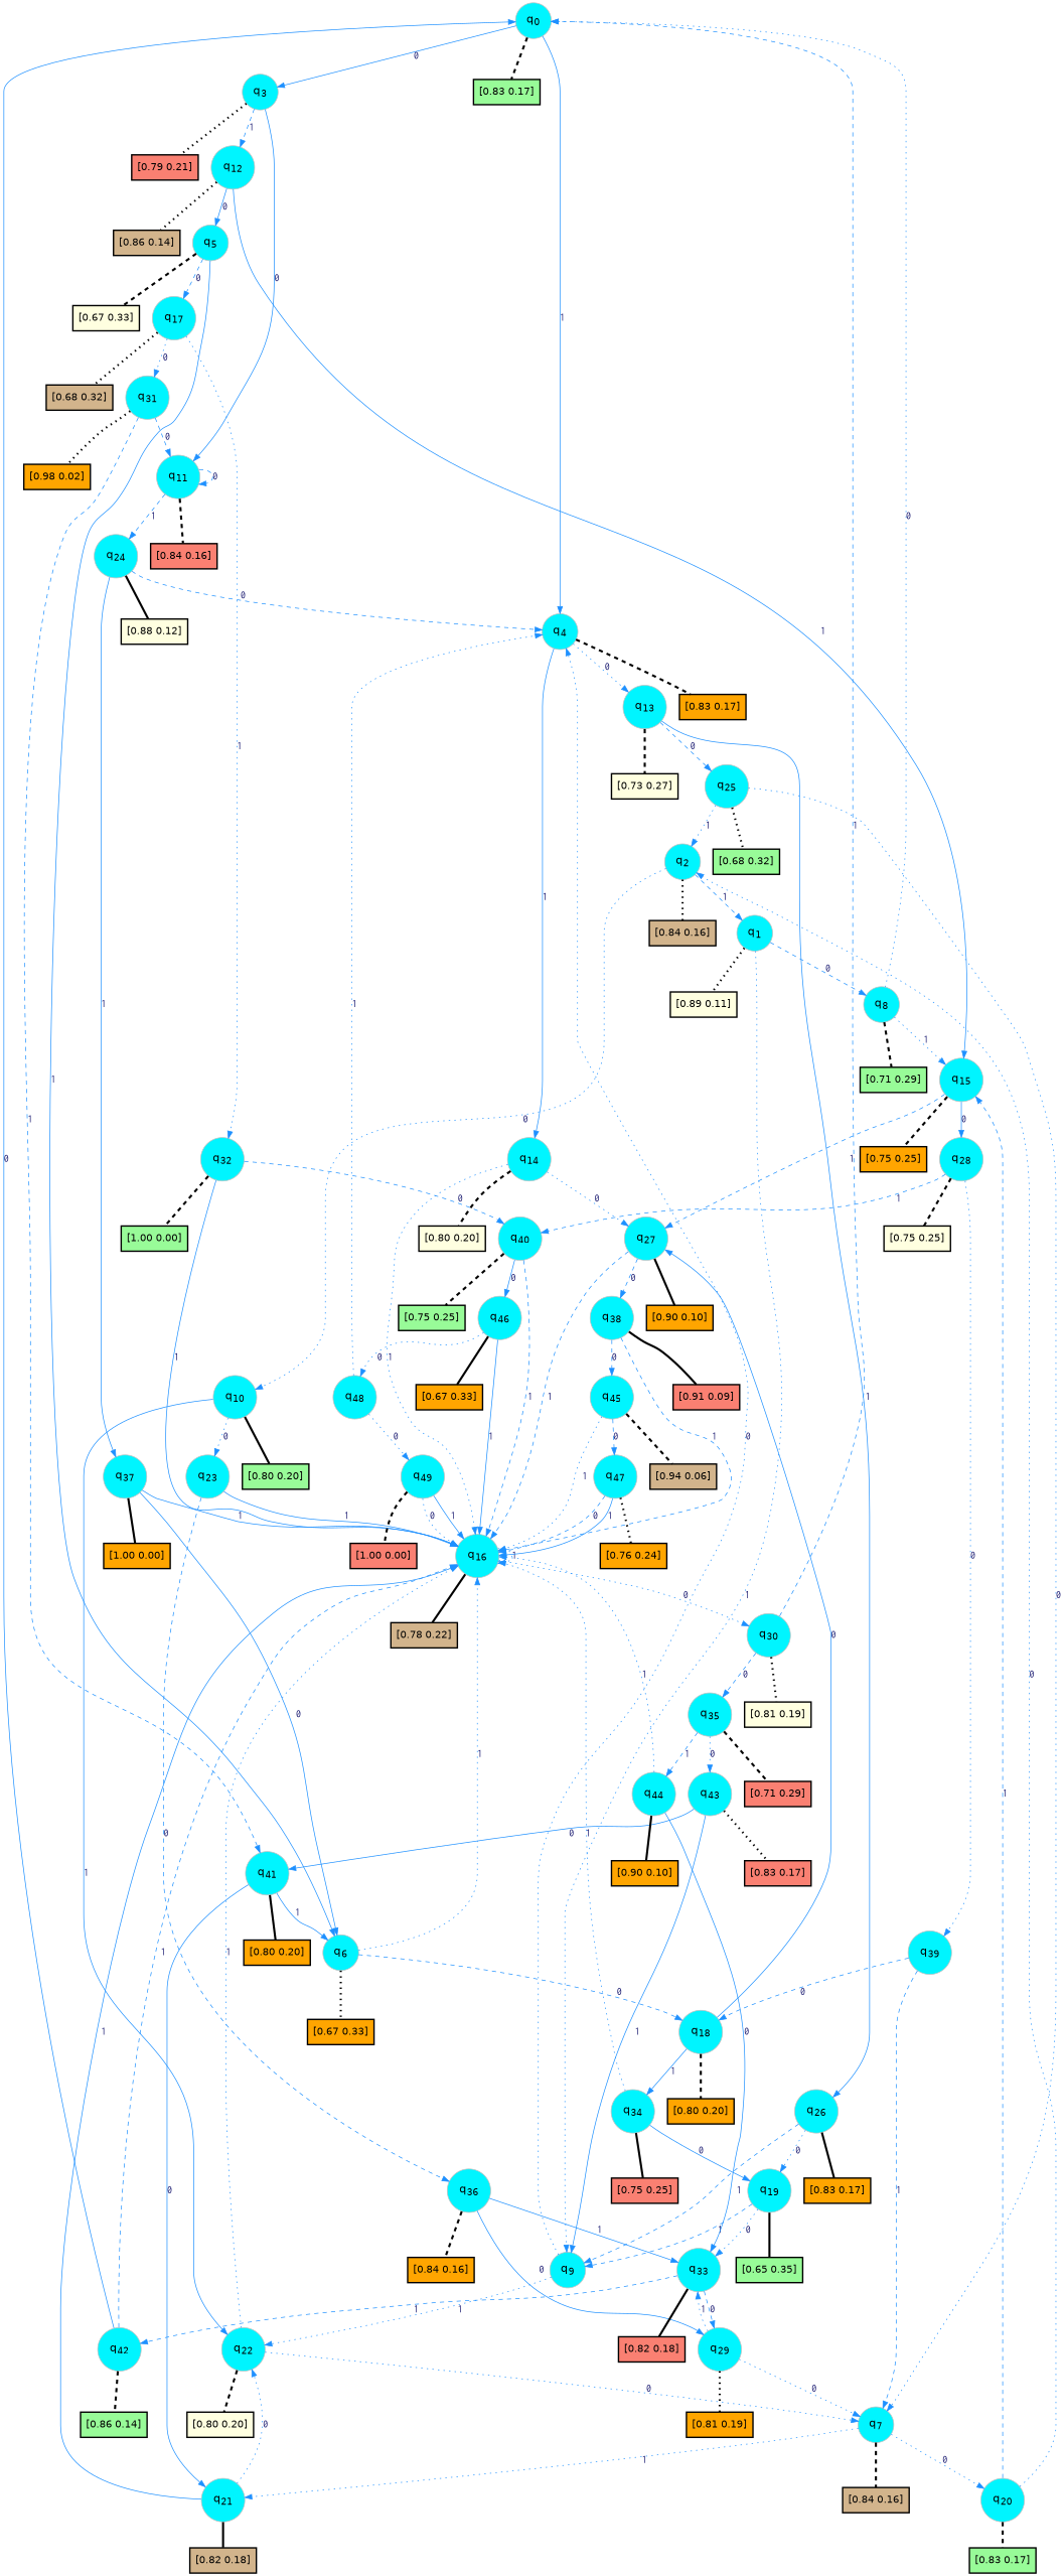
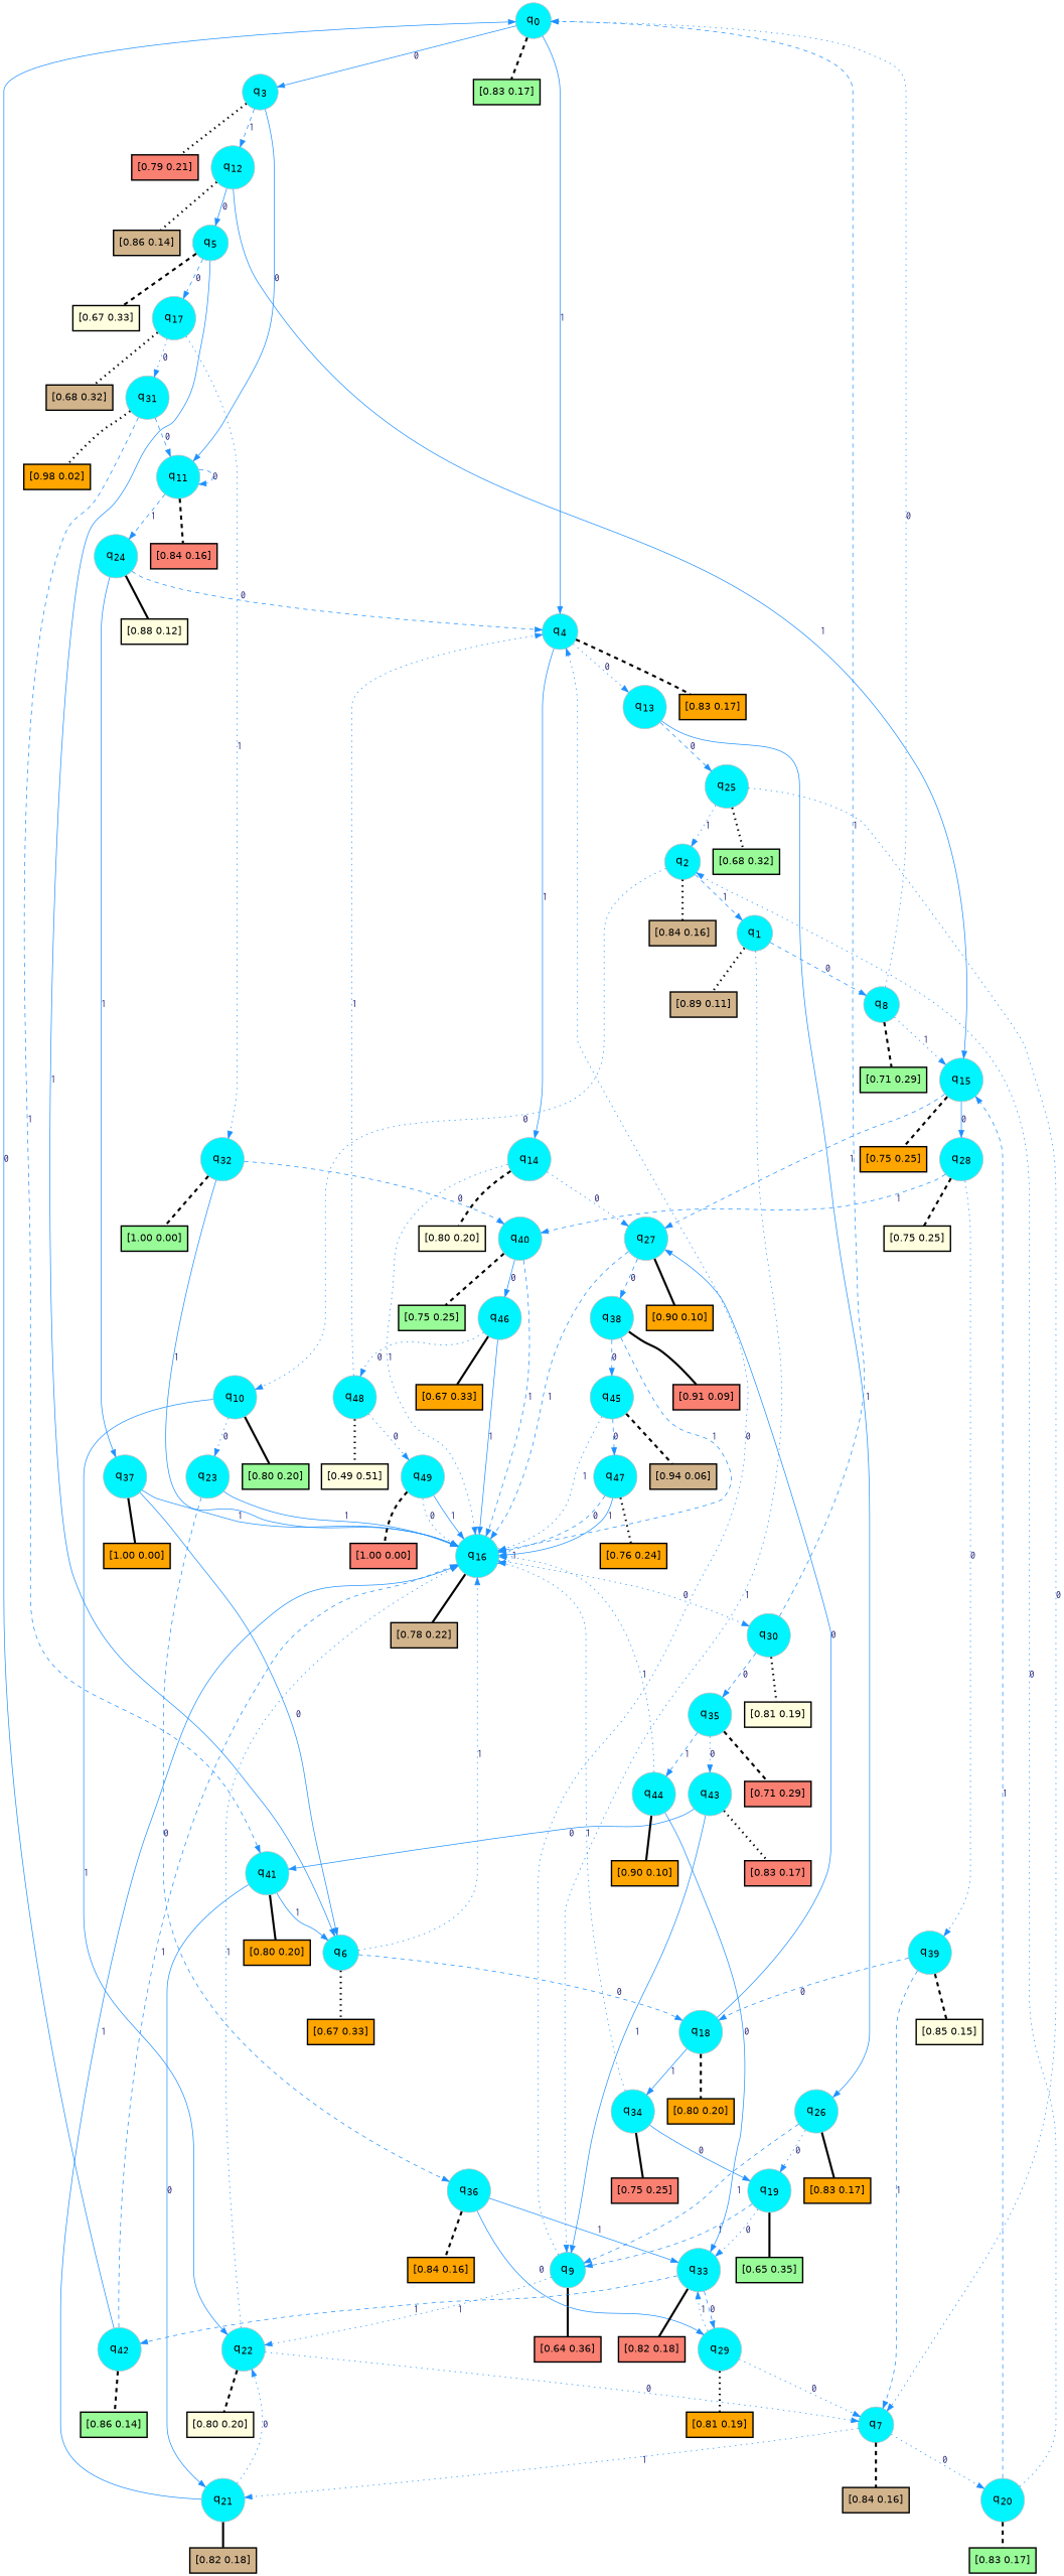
  digraph {
    rankdir=TD
    node [color=gray fillcolor=turquoise1 fontcolor=black fontname=Helvetica fontsize=16 fontweight=bold shape=circle style=filled]
    edge [arrowsize=1 color=dodgerblue1 fontcolor=midnightblue fontname=courier fontweight=bold penwidth=1 style=dashed weight=20]
    n1 [label=<q<SUB>0</SUB>>]
    n2 [label=<q<SUB>3</SUB>>]
    n3 [label=<q<SUB>4</SUB>>]
    n4 [color=black fillcolor=palegreen fontsize=14 label="[0.83 0.17]" penwidth=2 shape=box]
    n5 [label=<q<SUB>11</SUB>>]
    n6 [label=<q<SUB>12</SUB>>]
    n7 [color=black fillcolor=salmon fontsize=14 label="[0.79 0.21]" penwidth=2 shape=box]
    n8 [label=<q<SUB>13</SUB>>]
    n9 [label=<q<SUB>14</SUB>>]
    n10 [color=black fillcolor=orange fontsize=14 label="[0.83 0.17]" penwidth=2 shape=box]
    n11 [label=<q<SUB>1</SUB>>]
    n12 [label=<q<SUB>8</SUB>>]
    n13 [label=<q<SUB>9</SUB>>]
-   n14 [color=black fillcolor=lightyellow fontsize=14 label="[0.89 0.11]" penwidth=2 shape=box]
+   n14 [color=black fillcolor=tan fontsize=14 label="[0.89 0.11]" penwidth=2 shape=box]
    n15 [label=<q<SUB>15</SUB>>]
    n16 [color=black fillcolor=palegreen fontsize=14 label="[0.71 0.29]" penwidth=2 shape=box]
    n17 [label=<q<SUB>22</SUB>>]
+   n18 [color=black fillcolor=salmon fontsize=14 label="[0.64 0.36]" penwidth=2 shape=box]
    n19 [label=<q<SUB>2</SUB>>]
    n20 [label=<q<SUB>10</SUB>>]
    n21 [color=black fillcolor=tan fontsize=14 label="[0.84 0.16]" penwidth=2 shape=box]
    n22 [label=<q<SUB>23</SUB>>]
    n23 [color=black fillcolor=palegreen fontsize=14 label="[0.80 0.20]" penwidth=2 shape=box]
    n24 [label=<q<SUB>24</SUB>>]
    n25 [color=black fillcolor=salmon fontsize=14 label="[0.84 0.16]" penwidth=2 shape=box]
    n26 [label=<q<SUB>5</SUB>>]
    n27 [color=black fillcolor=tan fontsize=14 label="[0.86 0.14]" penwidth=2 shape=box]
    n28 [label=<q<SUB>25</SUB>>]
    n29 [label=<q<SUB>26</SUB>>]
-   n30 [color=black fillcolor=lightyellow fontsize=14 label="[0.73 0.27]" penwidth=2 shape=box]
    n31 [label=<q<SUB>16</SUB>>]
    n32 [label=<q<SUB>27</SUB>>]
    n33 [color=black fillcolor=lightyellow fontsize=14 label="[0.80 0.20]" penwidth=2 shape=box]
    n34 [label=<q<SUB>6</SUB>>]
    n35 [label=<q<SUB>17</SUB>>]
    n36 [color=black fillcolor=lightyellow fontsize=14 label="[0.67 0.33]" penwidth=2 shape=box]
    n37 [label=<q<SUB>18</SUB>>]
    n38 [color=black fillcolor=orange fontsize=14 label="[0.67 0.33]" penwidth=2 shape=box]
    n39 [label=<q<SUB>31</SUB>>]
    n40 [label=<q<SUB>32</SUB>>]
    n41 [color=black fillcolor=tan fontsize=14 label="[0.68 0.32]" penwidth=2 shape=box]
    n42 [label=<q<SUB>30</SUB>>]
    n43 [color=black fillcolor=tan fontsize=14 label="[0.78 0.22]" penwidth=2 shape=box]
    n44 [label=<q<SUB>34</SUB>>]
    n45 [color=black fillcolor=orange fontsize=14 label="[0.80 0.20]" penwidth=2 shape=box]
    n46 [label=<q<SUB>7</SUB>>]
    n47 [label=<q<SUB>20</SUB>>]
    n48 [label=<q<SUB>21</SUB>>]
    n49 [color=black fillcolor=tan fontsize=14 label="[0.84 0.16]" penwidth=2 shape=box]
    n50 [color=black fillcolor=palegreen fontsize=14 label="[0.83 0.17]" penwidth=2 shape=box]
    n51 [color=black fillcolor=tan fontsize=14 label="[0.82 0.18]" penwidth=2 shape=box]
    n52 [label=<q<SUB>28</SUB>>]
    n53 [color=black fillcolor=orange fontsize=14 label="[0.75 0.25]" penwidth=2 shape=box]
    n54 [color=black fillcolor=lightyellow fontsize=14 label="[0.80 0.20]" penwidth=2 shape=box]
    n55 [label=<q<SUB>36</SUB>>]
    n56 [label=<q<SUB>37</SUB>>]
    n57 [color=black fillcolor=lightyellow fontsize=14 label="[0.88 0.12]" penwidth=2 shape=box]
    n58 [color=black fillcolor=palegreen fontsize=14 label="[0.68 0.32]" penwidth=2 shape=box]
    n59 [label=<q<SUB>19</SUB>>]
    n60 [color=black fillcolor=orange fontsize=14 label="[0.83 0.17]" penwidth=2 shape=box]
    n61 [label=<q<SUB>38</SUB>>]
    n62 [color=black fillcolor=orange fontsize=14 label="[0.90 0.10]" penwidth=2 shape=box]
    n63 [label=<q<SUB>39</SUB>>]
    n64 [label=<q<SUB>40</SUB>>]
    n65 [color=black fillcolor=lightyellow fontsize=14 label="[0.75 0.25]" penwidth=2 shape=box]
    n66 [label=<q<SUB>35</SUB>>]
    n67 [color=black fillcolor=lightyellow fontsize=14 label="[0.81 0.19]" penwidth=2 shape=box]
    n68 [label=<q<SUB>41</SUB>>]
    n69 [color=black fillcolor=orange fontsize=14 label="[0.98 0.02]" penwidth=2 shape=box]
    n70 [color=black fillcolor=palegreen fontsize=14 label="[1.00 0.00]" penwidth=2 shape=box]
    n71 [color=black fillcolor=salmon fontsize=14 label="[0.75 0.25]" penwidth=2 shape=box]
    n72 [label=<q<SUB>33</SUB>>]
    n73 [color=black fillcolor=palegreen fontsize=14 label="[0.65 0.35]" penwidth=2 shape=box]
    n74 [label=<q<SUB>29</SUB>>]
    n75 [label=<q<SUB>42</SUB>>]
    n76 [color=black fillcolor=salmon fontsize=14 label="[0.82 0.18]" penwidth=2 shape=box]
    n77 [color=black fillcolor=orange fontsize=14 label="[0.84 0.16]" penwidth=2 shape=box]
    n78 [color=black fillcolor=orange fontsize=14 label="[1.00 0.00]" penwidth=2 shape=box]
    n79 [label=<q<SUB>45</SUB>>]
    n80 [color=black fillcolor=salmon fontsize=14 label="[0.91 0.09]" penwidth=2 shape=box]
+   n81 [color=black fillcolor=lightyellow fontsize=14 label="[0.85 0.15]" penwidth=2 shape=box]
    n82 [label=<q<SUB>46</SUB>>]
    n83 [color=black fillcolor=palegreen fontsize=14 label="[0.75 0.25]" penwidth=2 shape=box]
    n84 [color=black fillcolor=orange fontsize=14 label="[0.81 0.19]" penwidth=2 shape=box]
    n85 [label=<q<SUB>43</SUB>>]
    n86 [label=<q<SUB>44</SUB>>]
    n87 [color=black fillcolor=salmon fontsize=14 label="[0.71 0.29]" penwidth=2 shape=box]
    n88 [color=black fillcolor=orange fontsize=14 label="[0.80 0.20]" penwidth=2 shape=box]
    n89 [color=black fillcolor=palegreen fontsize=14 label="[0.86 0.14]" penwidth=2 shape=box]
    n90 [color=black fillcolor=salmon fontsize=14 label="[0.83 0.17]" penwidth=2 shape=box]
    n91 [color=black fillcolor=orange fontsize=14 label="[0.90 0.10]" penwidth=2 shape=box]
    n92 [label=<q<SUB>47</SUB>>]
    n93 [color=black fillcolor=tan fontsize=14 label="[0.94 0.06]" penwidth=2 shape=box]
    n94 [label=<q<SUB>48</SUB>>]
    n95 [color=black fillcolor=orange fontsize=14 label="[0.67 0.33]" penwidth=2 shape=box]
    n96 [color=black fillcolor=orange fontsize=14 label="[0.76 0.24]" penwidth=2 shape=box]
    n97 [label=<q<SUB>49</SUB>>]
+   n98 [color=black fillcolor=lightyellow fontsize=14 label="[0.49 0.51]" penwidth=2 shape=box]
    n99 [color=black fillcolor=salmon fontsize=14 label="[1.00 0.00]" penwidth=2 shape=box]
    n1 -> n2 [label=0 style=solid]
    n1 -> n3 [label=1 style=solid]
    n1 -> n4 [arrowhead=none color=black penwidth=3]
    n2 -> n5 [label=0 style=solid]
    n2 -> n6 [label=1]
    n2 -> n7 [arrowhead=none color=black penwidth=3 style=dotted]
    n3 -> n8 [label=0 style=dotted]
    n3 -> n9 [label=1 style=solid]
    n3 -> n10 [arrowhead=none color=black penwidth=3]
    n5 -> n5 [label=0]
    n5 -> n24 [label=1]
    n5 -> n25 [arrowhead=none color=black penwidth=3]
    n6 -> n15 [label=1 style=solid]
    n6 -> n26 [label=0 style=solid]
    n6 -> n27 [arrowhead=none color=black penwidth=3 style=dotted]
    n8 -> n28 [label=0]
    n8 -> n29 [label=1 style=solid]
-   n8 -> n30 [arrowhead=none color=black penwidth=3]
    n9 -> n31 [label=1 style=dotted]
    n9 -> n32 [label=0 style=dotted]
    n9 -> n33 [arrowhead=none color=black penwidth=3]
    n11 -> n12 [label=0]
    n11 -> n13 [label=1 style=dotted]
    n11 -> n14 [arrowhead=none color=black penwidth=3 style=dotted]
    n12 -> n1 [label=0 style=dotted]
    n12 -> n15 [label=1 style=dotted]
    n12 -> n16 [arrowhead=none color=black penwidth=3]
    n13 -> n3 [label=0 style=dotted]
    n13 -> n17 [label=1 style=dotted]
+   n13 -> n18 [arrowhead=none color=black penwidth=3 style=solid]
    n15 -> n32 [label=1]
    n15 -> n52 [label=0 style=solid]
    n15 -> n53 [arrowhead=none color=black penwidth=3]
    n17 -> n31 [label=1 style=dotted]
    n17 -> n46 [label=0 style=dotted]
    n17 -> n54 [arrowhead=none color=black penwidth=3]
    n19 -> n11 [label=1]
    n19 -> n20 [label=0 style=dotted]
    n19 -> n21 [arrowhead=none color=black penwidth=3 style=dotted]
    n20 -> n17 [label=1 style=solid]
    n20 -> n22 [label=0 style=dotted]
    n20 -> n23 [arrowhead=none color=black penwidth=3 style=solid]
    n22 -> n31 [label=1 style=solid]
    n22 -> n55 [label=0]
    n24 -> n3 [label=0]
    n24 -> n56 [label=1 style=solid]
    n24 -> n57 [arrowhead=none color=black penwidth=3 style=solid]
    n26 -> n34 [label=1 style=solid]
    n26 -> n35 [label=0]
    n26 -> n36 [arrowhead=none color=black penwidth=3]
    n28 -> n19 [label=1 style=dotted]
    n28 -> n46 [label=0 style=dotted]
    n28 -> n58 [arrowhead=none color=black penwidth=3 style=dotted]
    n29 -> n13 [label=1]
    n29 -> n59 [label=0 style=dotted]
    n29 -> n60 [arrowhead=none color=black penwidth=3 style=solid]
    n31 -> n31 [label=1 style=dotted]
    n31 -> n42 [label=0 style=dotted]
    n31 -> n43 [arrowhead=none color=black penwidth=3 style=solid]
    n32 -> n31 [label=1]
    n32 -> n61 [label=0]
    n32 -> n62 [arrowhead=none color=black penwidth=3 style=solid]
    n34 -> n31 [label=1 style=dotted]
    n34 -> n37 [label=0]
    n34 -> n38 [arrowhead=none color=black penwidth=3 style=dotted]
    n35 -> n39 [label=0 style=dotted]
    n35 -> n40 [label=1 style=dotted]
    n35 -> n41 [arrowhead=none color=black penwidth=3 style=dotted]
    n37 -> n32 [label=0 style=solid]
    n37 -> n44 [label=1 style=solid]
    n37 -> n45 [arrowhead=none color=black penwidth=3]
    n39 -> n5 [label=0]
    n39 -> n68 [label=1]
    n39 -> n69 [arrowhead=none color=black penwidth=3 style=dotted]
    n40 -> n31 [label=1 style=solid]
    n40 -> n64 [label=0]
    n40 -> n70 [arrowhead=none color=black penwidth=3]
    n42 -> n1 [label=1]
    n42 -> n66 [label=0]
    n42 -> n67 [arrowhead=none color=black penwidth=3 style=dotted]
    n44 -> n31 [label=1 style=dotted]
    n44 -> n59 [label=0 style=solid]
    n44 -> n71 [arrowhead=none color=black penwidth=3 style=solid]
    n46 -> n47 [label=0 style=dotted]
    n46 -> n48 [label=1 style=dotted]
    n46 -> n49 [arrowhead=none color=black penwidth=3]
    n47 -> n15 [label=1]
    n47 -> n19 [label=0 style=dotted]
    n47 -> n50 [arrowhead=none color=black penwidth=3]
    n48 -> n17 [label=0 style=dotted]
    n48 -> n31 [label=1 style=solid]
    n48 -> n51 [arrowhead=none color=black penwidth=3 style=solid]
    n52 -> n63 [label=0 style=dotted]
    n52 -> n64 [label=1]
    n52 -> n65 [arrowhead=none color=black penwidth=3]
    n55 -> n72 [label=1 style=solid]
    n55 -> n74 [label=0 style=solid]
    n55 -> n77 [arrowhead=none color=black penwidth=3]
    n56 -> n31 [label=1 style=solid]
    n56 -> n34 [label=0 style=solid]
    n56 -> n78 [arrowhead=none color=black penwidth=3 style=solid]
    n59 -> n13 [label=1]
    n59 -> n72 [label=0 style=dotted]
    n59 -> n73 [arrowhead=none color=black penwidth=3 style=solid]
    n61 -> n31 [label=1]
    n61 -> n79 [label=0]
    n61 -> n80 [arrowhead=none color=black penwidth=3 style=solid]
    n63 -> n37 [label=0]
    n63 -> n46 [label=1]
+   n63 -> n81 [arrowhead=none color=black penwidth=3]
    n64 -> n31 [label=1]
    n64 -> n82 [label=0 style=solid]
    n64 -> n83 [arrowhead=none color=black penwidth=3]
    n66 -> n85 [label=0 style=dotted]
    n66 -> n86 [label=1]
    n66 -> n87 [arrowhead=none color=black penwidth=3]
    n68 -> n34 [label=1 style=solid]
    n68 -> n48 [label=0 style=solid]
    n68 -> n88 [arrowhead=none color=black penwidth=3 style=solid]
    n72 -> n74 [label=0]
    n72 -> n75 [label=1]
    n72 -> n76 [arrowhead=none color=black penwidth=3 style=solid]
    n74 -> n46 [label=0 style=dotted]
    n74 -> n72 [label=1 style=dotted]
    n74 -> n84 [arrowhead=none color=black penwidth=3 style=dotted]
    n75 -> n1 [label=0 style=solid]
    n75 -> n31 [label=1]
    n75 -> n89 [arrowhead=none color=black penwidth=3]
    n79 -> n31 [label=1 style=dotted]
    n79 -> n92 [label=0]
    n79 -> n93 [arrowhead=none color=black penwidth=3]
    n82 -> n31 [label=1 style=solid]
    n82 -> n94 [label=0 style=dotted]
    n82 -> n95 [arrowhead=none color=black penwidth=3 style=solid]
    n85 -> n13 [label=1 style=solid]
    n85 -> n68 [label=0 style=solid]
    n85 -> n90 [arrowhead=none color=black penwidth=3 style=dotted]
    n86 -> n31 [label=1 style=dotted]
    n86 -> n72 [label=0 style=solid]
    n86 -> n91 [arrowhead=none color=black penwidth=3 style=solid]
    n92 -> n31 [label=0]
    n92 -> n31 [label=1 style=solid]
    n92 -> n96 [arrowhead=none color=black penwidth=3 style=dotted]
    n94 -> n3 [label=1 style=dotted]
    n94 -> n97 [label=0 style=dotted]
+   n94 -> n98 [arrowhead=none color=black penwidth=3 style=dotted]
    n97 -> n31 [label=0 style=dotted]
    n97 -> n31 [label=1 style=solid]
    n97 -> n99 [arrowhead=none color=black penwidth=3]
  }
